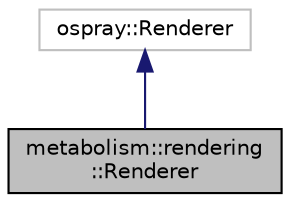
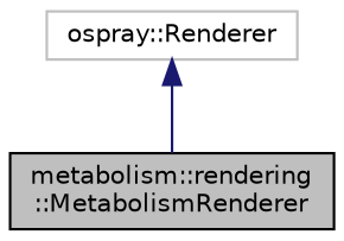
  digraph {
    node [fontname=Helvetica fontsize=10 shape=record style=filled]
-   n1 [color=black fillcolor=grey75 fontcolor=black height=0.2 label="metabolism::rendering\l::Renderer" width=0.4]
+   n1 [color=black fillcolor=grey75 fontcolor=black height=0.2 label="metabolism::rendering\l::MetabolismRenderer" width=0.4]
    n2 [color=grey75 fillcolor=white height=0.2 label="ospray::Renderer" width=0.4]
    n2 -> n1 [color=midnightblue dir=back fontname=Helvetica fontsize=10 labelfontname=Helvetica labelfontsize=10 style=solid]
  }
